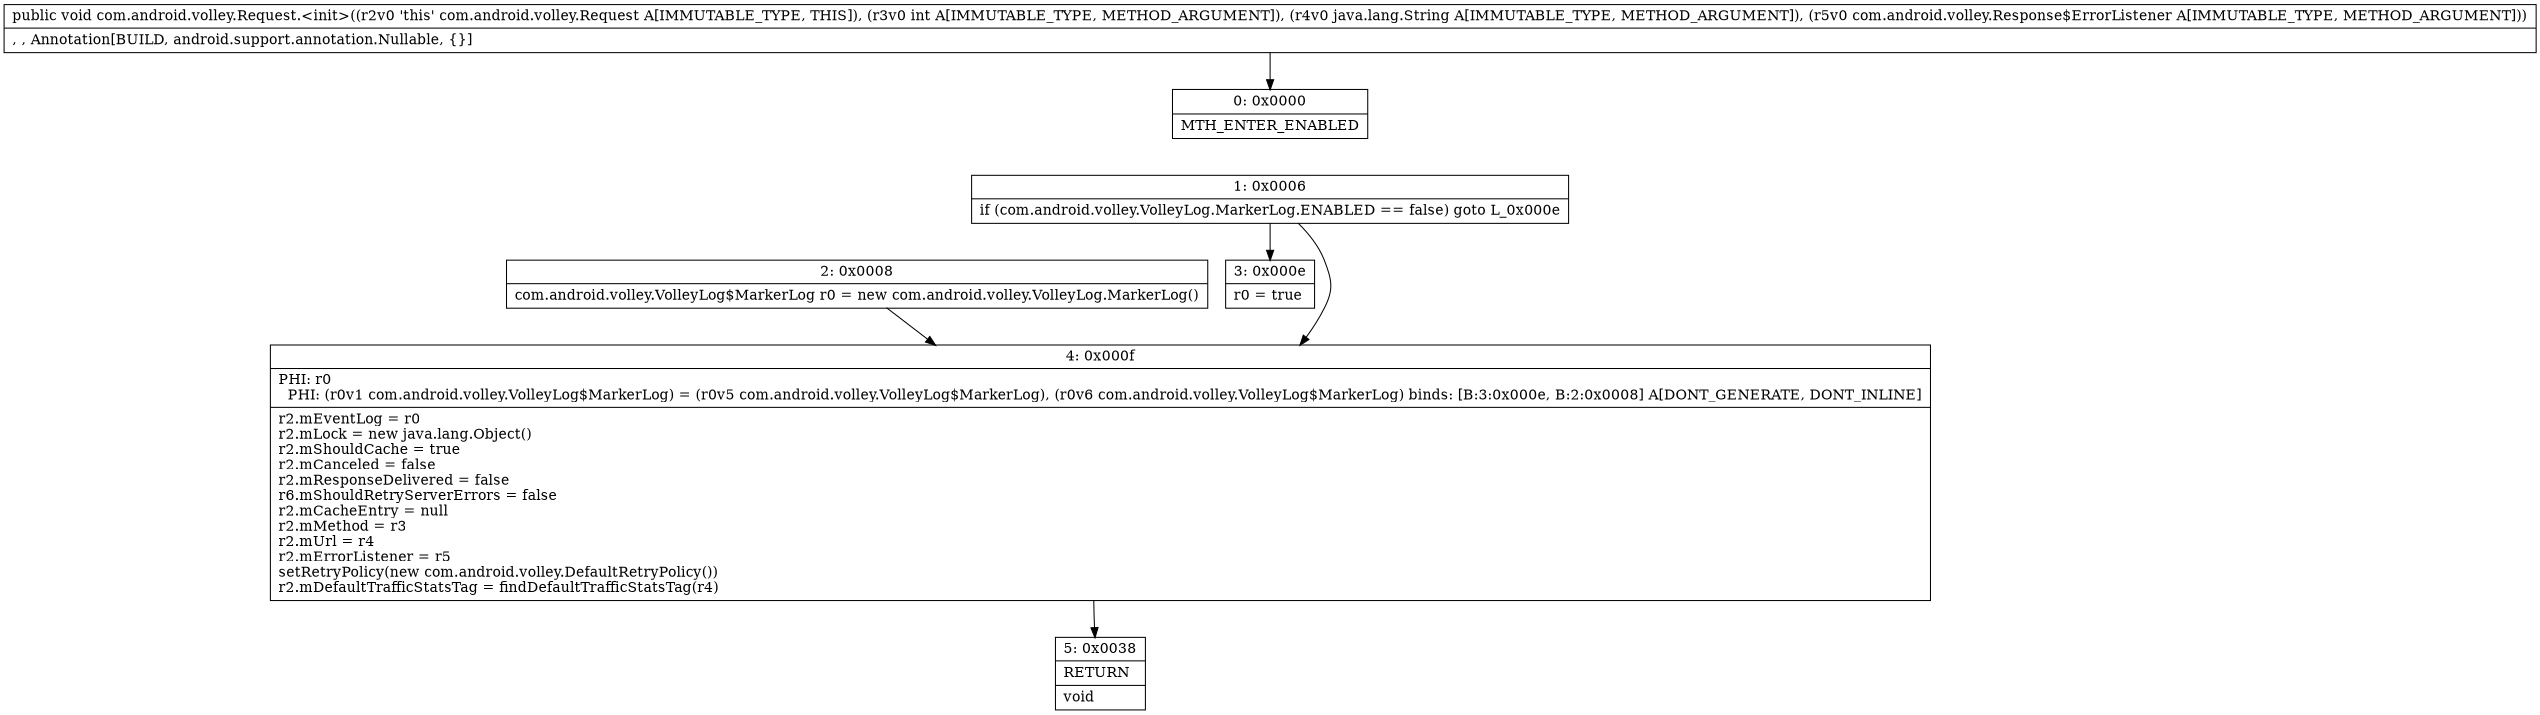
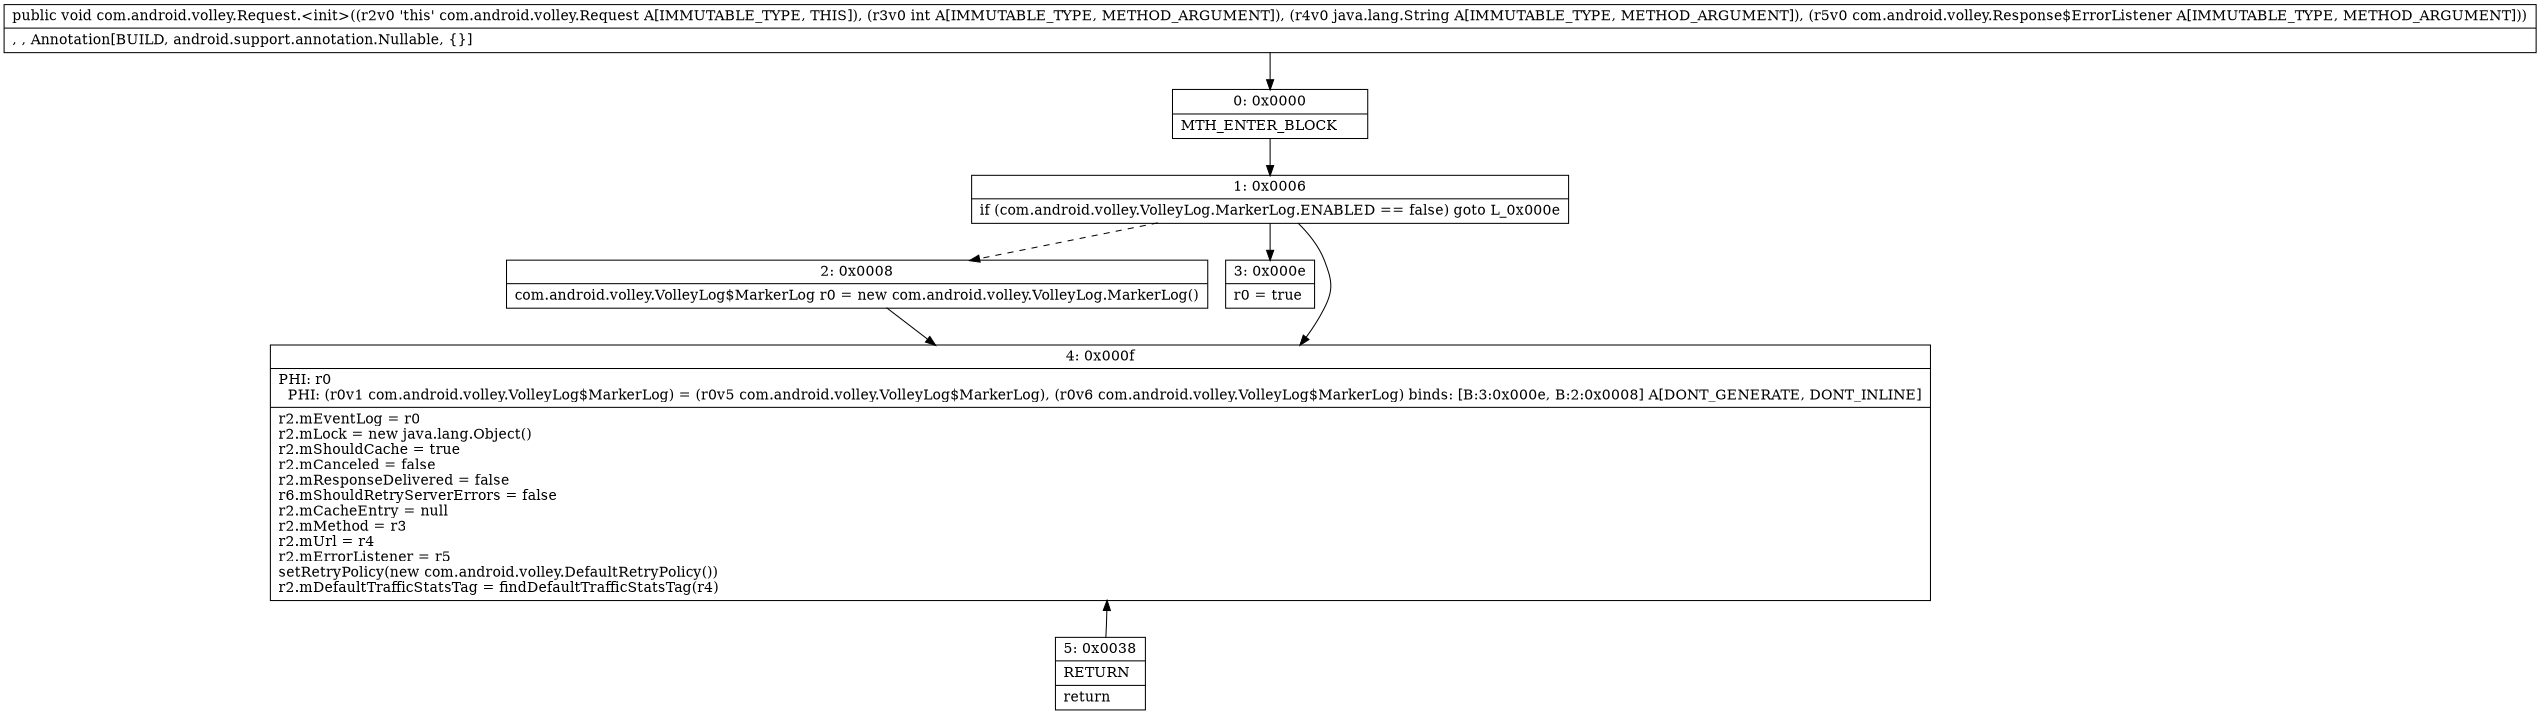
  digraph {
    node [shape=record]
-   n1 [label="{0\:\ 0x0000|MTH_ENTER_ENABLED\l}"]
+   n1 [label="{0\:\ 0x0000|MTH_ENTER_BLOCK\l}"]
    n2 [label="{1\:\ 0x0006|if (com.android.volley.VolleyLog.MarkerLog.ENABLED == false) goto L_0x000e\l}"]
    n3 [label="{2\:\ 0x0008|com.android.volley.VolleyLog$MarkerLog r0 = new com.android.volley.VolleyLog.MarkerLog()\l}"]
    n4 [label="{3\:\ 0x000e|r0 = true\l}"]
    n5 [label="{4\:\ 0x000f|PHI: r0 \l  PHI: (r0v1 com.android.volley.VolleyLog$MarkerLog) = (r0v5 com.android.volley.VolleyLog$MarkerLog), (r0v6 com.android.volley.VolleyLog$MarkerLog) binds: [B:3:0x000e, B:2:0x0008] A[DONT_GENERATE, DONT_INLINE]\l|r2.mEventLog = r0\lr2.mLock = new java.lang.Object()\lr2.mShouldCache = true\lr2.mCanceled = false\lr2.mResponseDelivered = false\lr6.mShouldRetryServerErrors = false\lr2.mCacheEntry = null\lr2.mMethod = r3\lr2.mUrl = r4\lr2.mErrorListener = r5\lsetRetryPolicy(new com.android.volley.DefaultRetryPolicy())\lr2.mDefaultTrafficStatsTag = findDefaultTrafficStatsTag(r4)\l}"]
-   n6 [label="{5\:\ 0x0038|RETURN\l|void\l}"]
+   n6 [label="{5\:\ 0x0038|RETURN\l|return\l}"]
    n7 [label="{public void com.android.volley.Request.\<init\>((r2v0 'this' com.android.volley.Request A[IMMUTABLE_TYPE, THIS]), (r3v0 int A[IMMUTABLE_TYPE, METHOD_ARGUMENT]), (r4v0 java.lang.String A[IMMUTABLE_TYPE, METHOD_ARGUMENT]), (r5v0 com.android.volley.Response$ErrorListener A[IMMUTABLE_TYPE, METHOD_ARGUMENT]))  | , , Annotation[BUILD, android.support.annotation.Nullable, \{\}]\l}"]
+   n1 -> n2
+   n2 -> n3 [style=dashed]
    n2 -> n4
    n2 -> n5
    n3 -> n5
-   n5 -> n6
+   n6 -> n5
    n7 -> n1
  }
